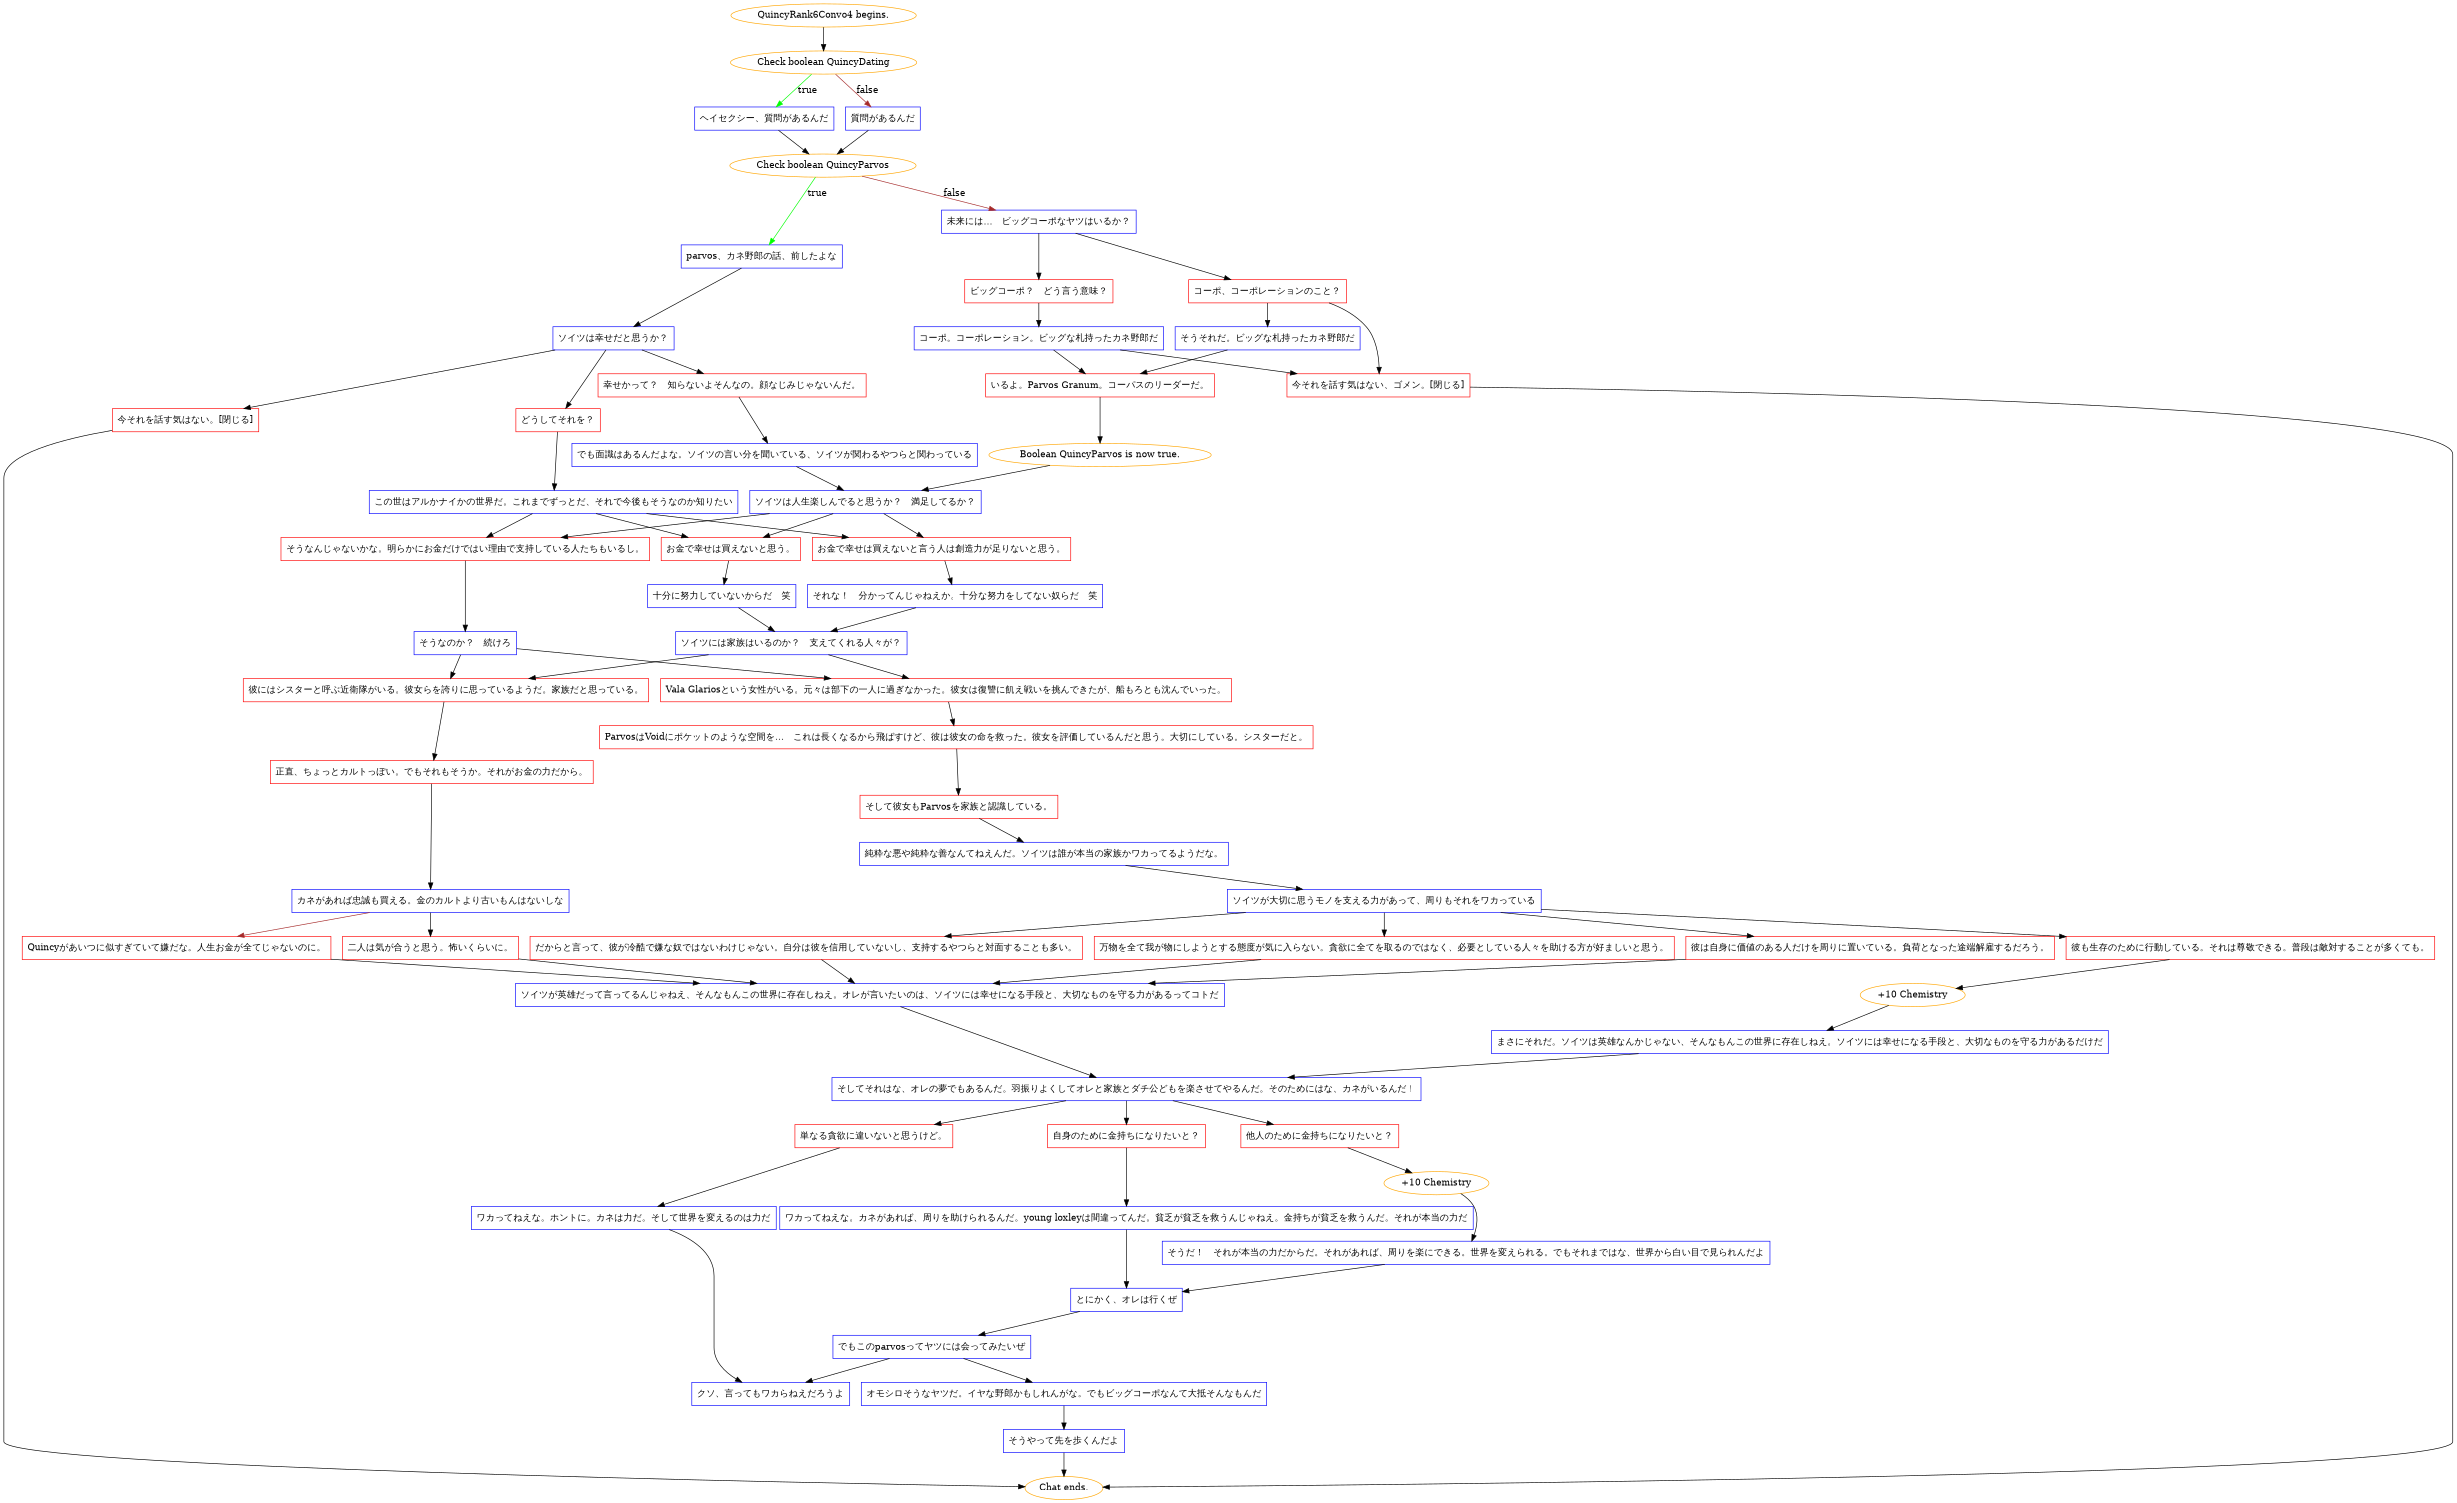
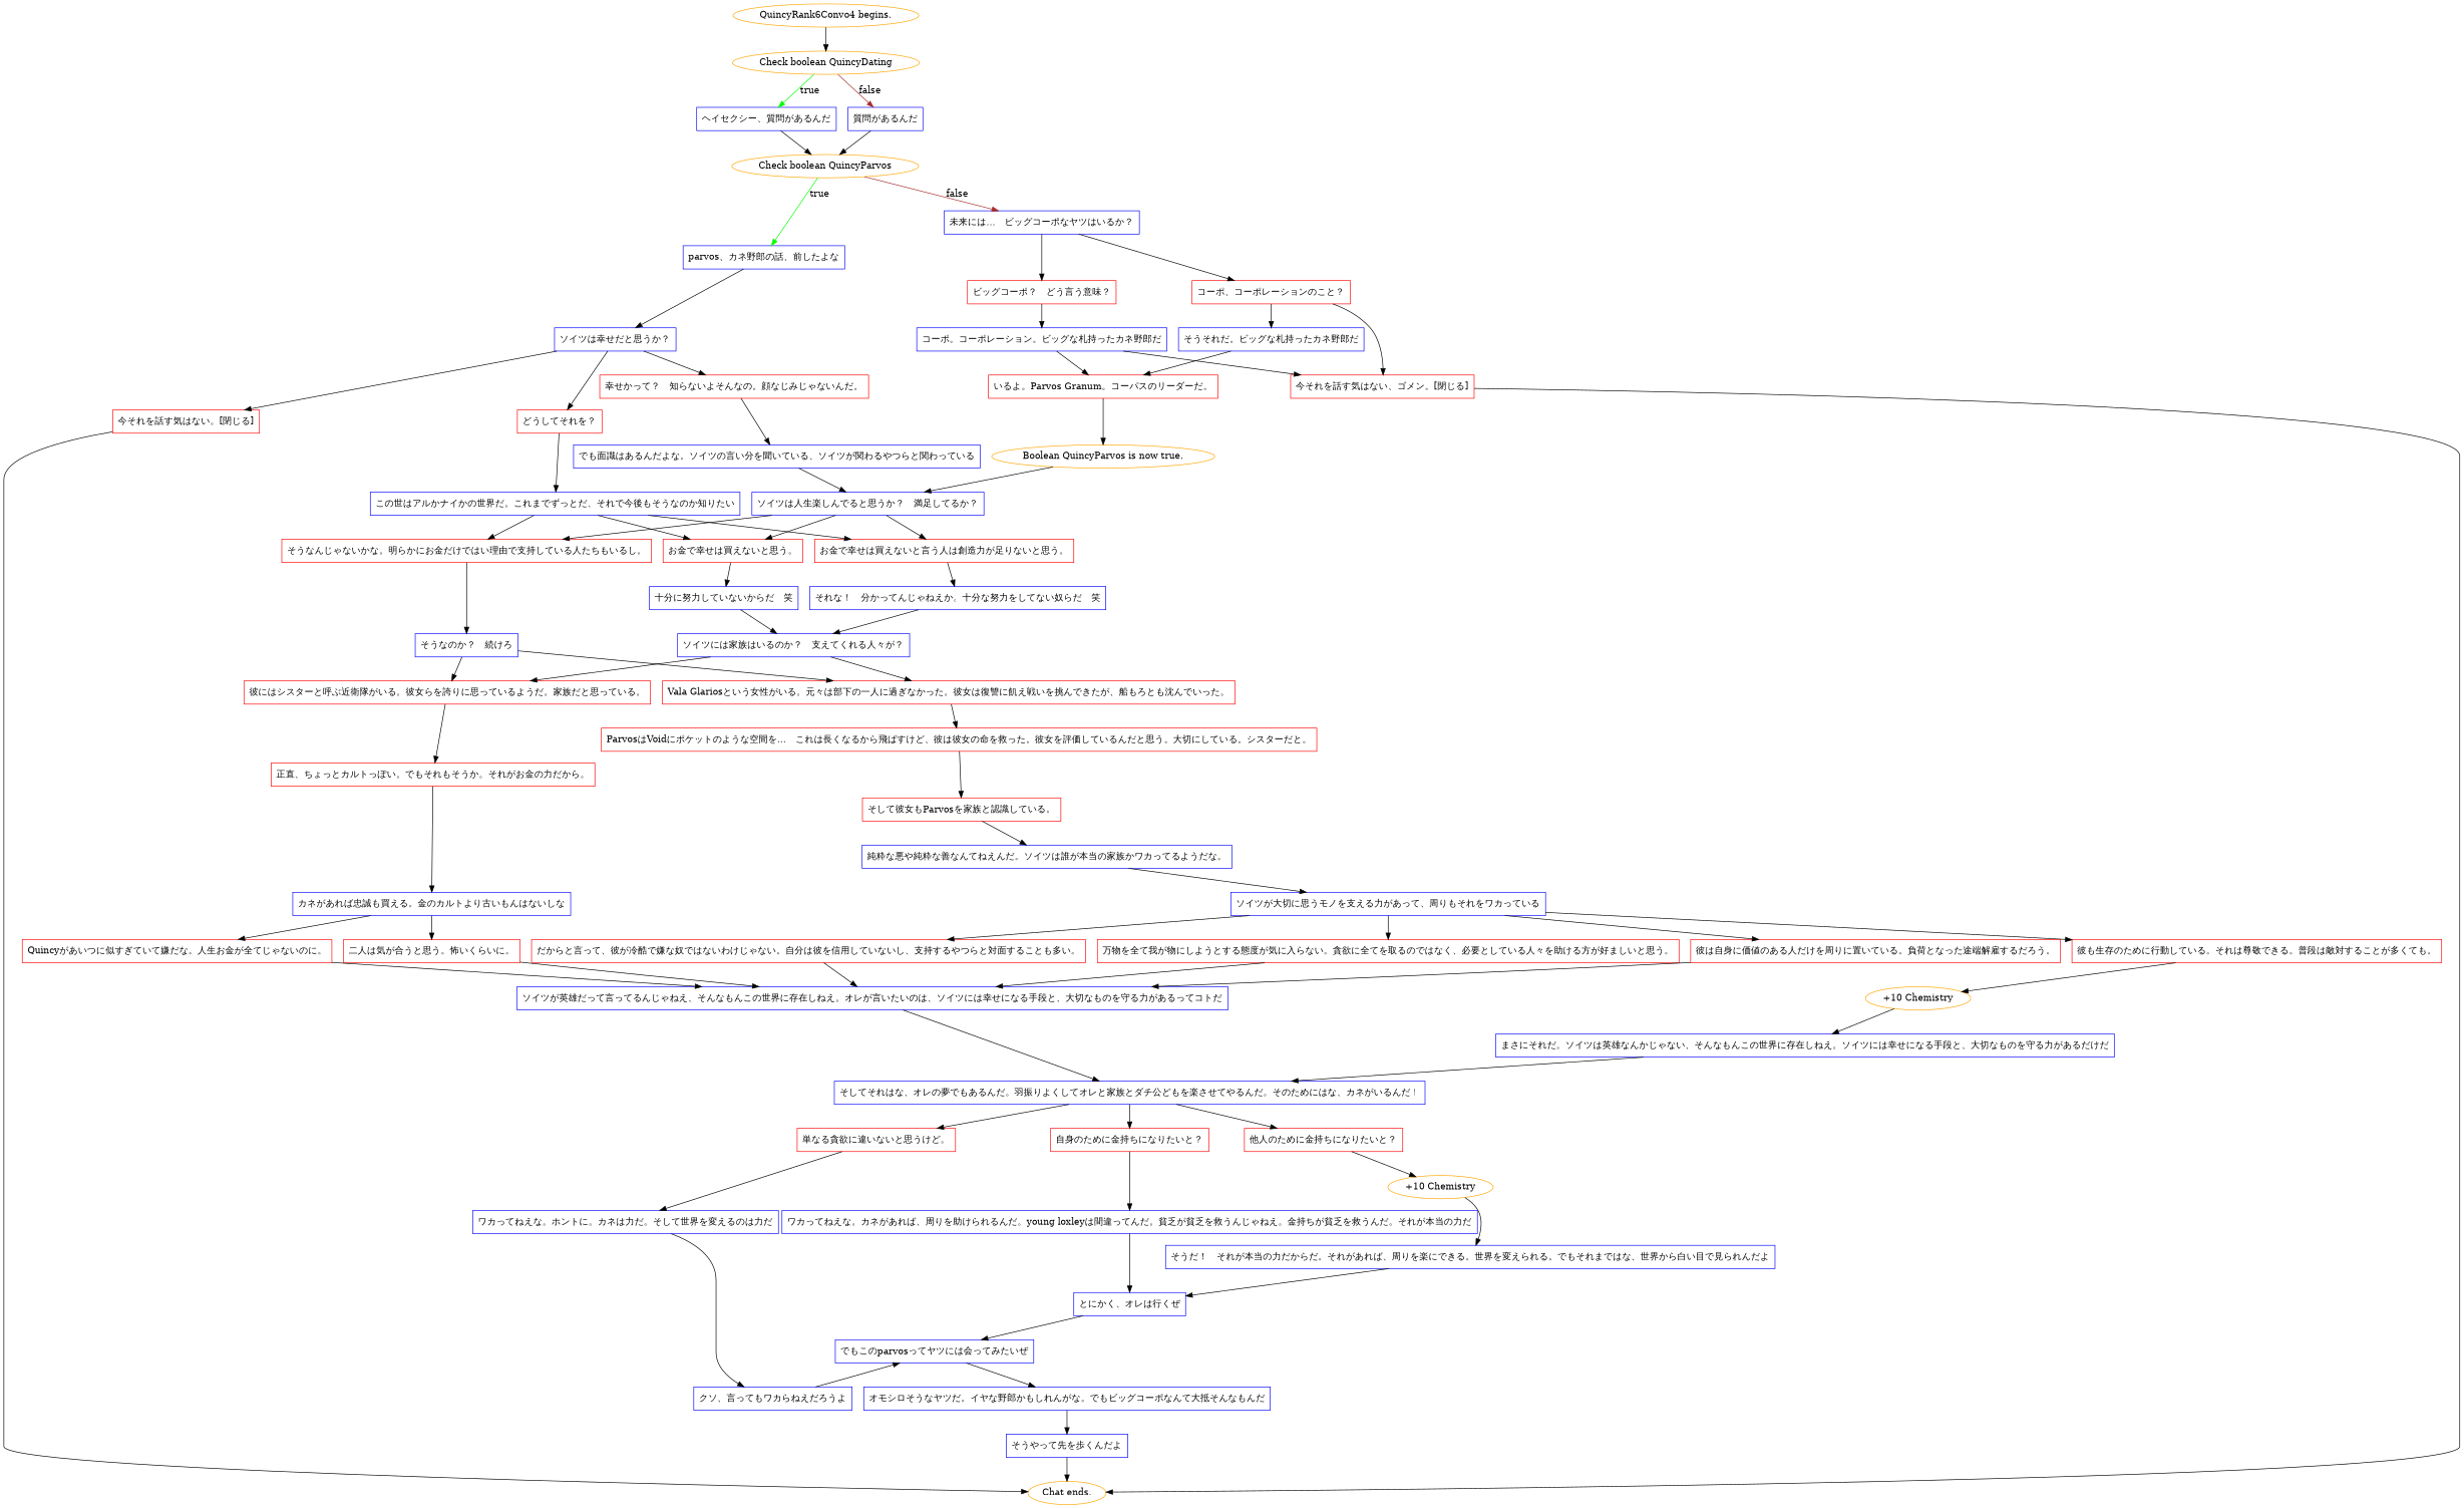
  digraph {
    node [color=blue shape=box]
    n1 [color=orange label="QuincyRank6Convo4 begins." shape=""]
    n2 [color=orange label="Check boolean QuincyDating" shape=""]
    n3 [label="ヘイセクシー、質問があるんだ"]
    n4 [label="質問があるんだ"]
    n5 [color=orange label="Check boolean QuincyParvos" shape=""]
    n6 [label="parvos、カネ野郎の話、前したよな"]
    n7 [label="未来には…　ビッグコーポなヤツはいるか？"]
    n8 [label="ソイツは幸せだと思うか？"]
    n9 [color=red label="ビッグコーポ？　どう言う意味？"]
    n10 [color=red label="コーポ、コーポレーションのこと？"]
    n11 [color=red label="幸せかって？　知らないよそんなの。顔なじみじゃないんだ。"]
    n12 [color=red label="どうしてそれを？"]
    n13 [color=red label="今それを話す気はない。[閉じる]"]
    n14 [label="コーポ。コーポレーション。ビッグな札持ったカネ野郎だ"]
    n15 [label="そうそれだ。ビッグな札持ったカネ野郎だ"]
    n16 [color=red label="今それを話す気はない、ゴメン。[閉じる]"]
    n17 [label="でも面識はあるんだよな。ソイツの言い分を聞いている、ソイツが関わるやつらと関わっている"]
    n18 [label="この世はアルかナイかの世界だ。これまでずっとだ、それで今後もそうなのか知りたい"]
    "Chat ends." [color=orange shape=""]
    n20 [color=red label="いるよ。Parvos Granum。コーパスのリーダーだ。"]
    n21 [label="ソイツは人生楽しんでると思うか？　満足してるか？"]
    n22 [color=red label="お金で幸せは買えないと思う。"]
    n23 [color=red label="お金で幸せは買えないと言う人は創造力が足りないと思う。"]
    n24 [color=red label="そうなんじゃないかな。明らかにお金だけではい理由で支持している人たちもいるし。"]
    n25 [color=orange label="Boolean QuincyParvos is now true." shape=""]
    n26 [label="十分に努力していないからだ　笑"]
    n27 [label="それな！　分かってんじゃねえか。十分な努力をしてない奴らだ　笑"]
    n28 [label="そうなのか？　続けろ"]
    n29 [label="ソイツには家族はいるのか？　支えてくれる人々が？"]
    n30 [color=red label="Vala Glariosという女性がいる。元々は部下の一人に過ぎなかった。彼女は復讐に飢え戦いを挑んできたが、船もろとも沈んでいった。"]
    n31 [color=red label="彼にはシスターと呼ぶ近衛隊がいる。彼女らを誇りに思っているようだ。家族だと思っている。"]
    n32 [color=red label="ParvosはVoidにポケットのような空間を…　これは長くなるから飛ばすけど、彼は彼女の命を救った。彼女を評価しているんだと思う。大切にしている。シスターだと。"]
    n33 [color=red label="正直、ちょっとカルトっぽい。でもそれもそうか。それがお金の力だから。"]
    n34 [color=red label="そして彼女もParvosを家族と認識している。"]
    n35 [label="カネがあれば忠誠も買える。金のカルトより古いもんはないしな"]
    n36 [label="純粋な悪や純粋な善なんてねえんだ。ソイツは誰が本当の家族かワカってるようだな。"]
    n37 [color=red label="Quincyがあいつに似すぎていて嫌だな。人生お金が全てじゃないのに。"]
    n38 [color=red label="二人は気が合うと思う。怖いくらいに。"]
    n39 [label="ソイツが大切に思うモノを支える力があって、周りもそれをワカっている"]
    n40 [label="ソイツが英雄だって言ってるんじゃねえ、そんなもんこの世界に存在しねえ。オレが言いたいのは、ソイツには幸せになる手段と、大切なものを守る力があるってコトだ"]
    n41 [color=red label="彼も生存のために行動している。それは尊敬できる。普段は敵対することが多くても。"]
    n42 [color=red label="彼は自身に価値のある人だけを周りに置いている。負荷となった途端解雇するだろう。"]
    n43 [color=red label="だからと言って、彼が冷酷で嫌な奴ではないわけじゃない。自分は彼を信用していないし、支持するやつらと対面することも多い。"]
    n44 [color=red label="万物を全て我が物にしようとする態度が気に入らない。貪欲に全てを取るのではなく、必要としている人々を助ける方が好ましいと思う。"]
    n45 [label="そしてそれはな、オレの夢でもあるんだ。羽振りよくしてオレと家族とダチ公どもを楽させてやるんだ。そのためにはな、カネがいるんだ！"]
    n46 [color=orange label="+10 Chemistry" shape=""]
    n47 [color=red label="他人のために金持ちになりたいと？"]
    n48 [color=red label="自身のために金持ちになりたいと？"]
    n49 [color=red label="単なる貪欲に違いないと思うけど。"]
    n50 [label="まさにそれだ。ソイツは英雄なんかじゃない、そんなもんこの世界に存在しねえ。ソイツには幸せになる手段と、大切なものを守る力があるだけだ"]
    n51 [color=orange label="+10 Chemistry" shape=""]
    n52 [label="ワカってねえな。カネがあれば、周りを助けられるんだ。young loxleyは間違ってんだ。貧乏が貧乏を救うんじゃねえ。金持ちが貧乏を救うんだ。それが本当の力だ"]
    n53 [label="ワカってねえな。ホントに。カネは力だ。そして世界を変えるのは力だ"]
    n54 [label="そうだ！　それが本当の力だからだ。それがあれば、周りを楽にできる。世界を変えられる。でもそれまではな、世界から白い目で見られんだよ"]
    n55 [label="とにかく、オレは行くぜ"]
    n56 [label="クソ、言ってもワカらねえだろうよ"]
    n57 [label="でもこのparvosってヤツには会ってみたいぜ"]
    n58 [label="オモシロそうなヤツだ。イヤな野郎かもしれんがな。でもビッグコーポなんて大抵そんなもんだ"]
    n59 [label="そうやって先を歩くんだよ"]
    n1 -> n2
    n2 -> n3 [color=green label=true]
    n2 -> n4 [color=brown label=false]
    n3 -> n5
    n4 -> n5
    n5 -> n6 [color=green label=true]
    n5 -> n7 [color=brown label=false]
    n6 -> n8
    n7 -> n9
    n7 -> n10
    n8 -> n11
    n8 -> n12
    n8 -> n13
    n9 -> n14
    n10 -> n15
    n10 -> n16
    n11 -> n17
    n12 -> n18
    n13 -> "Chat ends."
    n14 -> n16
    n14 -> n20
    n15 -> n20
    n16 -> "Chat ends."
    n17 -> n21
    n18 -> n22
    n18 -> n23
    n18 -> n24
    n20 -> n25
    n21 -> n22
    n21 -> n23
    n21 -> n24
    n22 -> n26
    n23 -> n27
    n24 -> n28
    n25 -> n21
    n26 -> n29
    n27 -> n29
    n28 -> n30
    n28 -> n31
    n29 -> n30
    n29 -> n31
    n30 -> n32
    n31 -> n33
    n32 -> n34
    n33 -> n35
    n34 -> n36
-   n35 -> n37 [color=brown]
+   n35 -> n37
    n35 -> n38
    n36 -> n39
    n37 -> n40
    n38 -> n40
    n39 -> n41
    n39 -> n42
    n39 -> n43
    n39 -> n44
    n40 -> n45
    n41 -> n46
    n42 -> n40
    n43 -> n40
    n44 -> n40
    n45 -> n47
    n45 -> n48
    n45 -> n49
    n46 -> n50
    n47 -> n51
    n48 -> n52
    n49 -> n53
    n50 -> n45
    n51 -> n54
    n52 -> n55
    n53 -> n56
    n54 -> n55
    n55 -> n57
-   n57 -> n56
+   n56 -> n57
    n57 -> n58
    n58 -> n59
    n59 -> "Chat ends."
  }
